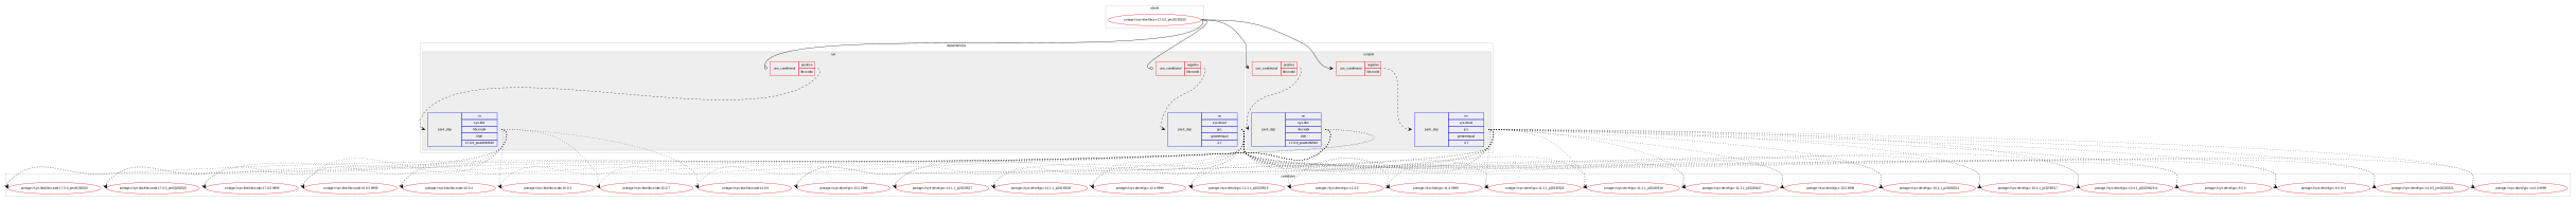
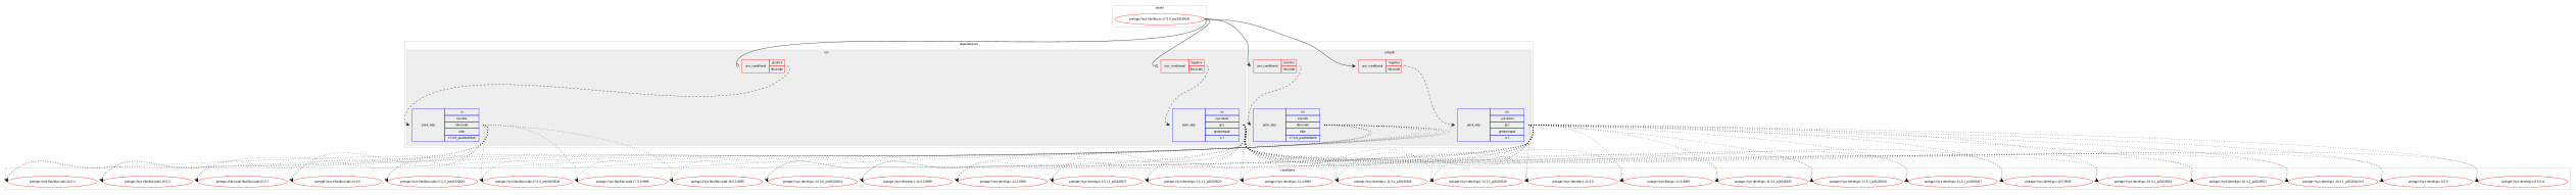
  digraph {
    compound=true
    concentrate=true
    fontname="Liberation Sans"
    fontsize=10
    newrank=true
    rankdir=TB
    ranksep=1.5
    node [color=red fontname="Liberation Sans" fontsize=10]
    edge [arrowhead=vee fontname="Liberation Sans" headport=w style=dotted tailport=e weight=100]
    n1 [label="portage://sys-libs/libcxx-17.0.0_pre20230520" width=4]
    n2 [color=blue label=<<TABLE BORDER="0" CELLBORDER="1" CELLSPACING="0" CELLPADDING="4" WIDTH="220"><TR><TD ROWSPAN="6" CELLPADDING="30">pack_dep</TD></TR><TR><TD WIDTH="110">no</TD></TR><TR><TD>sys-devel</TD></TR><TR><TD>gcc</TD></TR><TR><TD>greaterequal</TD></TR><TR><TD>4.7</TD></TR></TABLE>> shape=none]
    n3 [label=<<TABLE BORDER="0" CELLBORDER="1" CELLSPACING="0" CELLPADDING="4"><TR><TD ROWSPAN="3" CELLPADDING="10">use_conditional</TD></TR><TR><TD>negative</TD></TR><TR><TD>libcxxabi</TD></TR></TABLE>> shape=none]
    n4 [color=blue label=<<TABLE BORDER="0" CELLBORDER="1" CELLSPACING="0" CELLPADDING="4" WIDTH="220"><TR><TD ROWSPAN="6" CELLPADDING="30">pack_dep</TD></TR><TR><TD WIDTH="110">no</TD></TR><TR><TD>sys-libs</TD></TR><TR><TD>libcxxabi</TD></TR><TR><TD>tilde</TD></TR><TR><TD>17.0.0_pre20230520</TD></TR></TABLE>> shape=none]
    n5 [label=<<TABLE BORDER="0" CELLBORDER="1" CELLSPACING="0" CELLPADDING="4"><TR><TD ROWSPAN="3" CELLPADDING="10">use_conditional</TD></TR><TR><TD>positive</TD></TR><TR><TD>libcxxabi</TD></TR></TABLE>> shape=none]
    n6 [color=blue label=<<TABLE BORDER="0" CELLBORDER="1" CELLSPACING="0" CELLPADDING="4" WIDTH="220"><TR><TD ROWSPAN="6" CELLPADDING="30">pack_dep</TD></TR><TR><TD WIDTH="110">no</TD></TR><TR><TD>sys-devel</TD></TR><TR><TD>gcc</TD></TR><TR><TD>greaterequal</TD></TR><TR><TD>4.7</TD></TR></TABLE>> shape=none]
    n7 [label=<<TABLE BORDER="0" CELLBORDER="1" CELLSPACING="0" CELLPADDING="4"><TR><TD ROWSPAN="3" CELLPADDING="10">use_conditional</TD></TR><TR><TD>negative</TD></TR><TR><TD>libcxxabi</TD></TR></TABLE>> shape=none]
    n8 [color=blue label=<<TABLE BORDER="0" CELLBORDER="1" CELLSPACING="0" CELLPADDING="4" WIDTH="220"><TR><TD ROWSPAN="6" CELLPADDING="30">pack_dep</TD></TR><TR><TD WIDTH="110">no</TD></TR><TR><TD>sys-libs</TD></TR><TR><TD>libcxxabi</TD></TR><TR><TD>tilde</TD></TR><TR><TD>17.0.0_pre20230520</TD></TR></TABLE>> shape=none]
    n9 [label=<<TABLE BORDER="0" CELLBORDER="1" CELLSPACING="0" CELLPADDING="4"><TR><TD ROWSPAN="3" CELLPADDING="10">use_conditional</TD></TR><TR><TD>positive</TD></TR><TR><TD>libcxxabi</TD></TR></TABLE>> shape=none]
    n10 [label="portage://sys-devel/gcc-10.4.1_p20230423-r1" width=4]
    n11 [label="portage://sys-devel/gcc-10.4.1_p20230517" width=4]
    n12 [label="portage://sys-devel/gcc-10.4.1_p20230524" width=4]
    n13 [label="portage://sys-devel/gcc-10.5.9999" width=4]
    n14 [label="portage://sys-devel/gcc-11.3.1_p20230427" width=4]
    n15 [label="portage://sys-devel/gcc-11.3.1_p20230518" width=4]
    n16 [label="portage://sys-devel/gcc-11.3.1_p20230525" width=4]
    n17 [label="portage://sys-libs/gcc-11.4.9999" width=4]
    n18 [label="portage://sys-devel/gcc-12.3.0" width=4]
    n19 [label="portage://sys-devel/gcc-12.3.1_p20230519" width=4]
+   n20 [label="portage://sys-devel/gcc-12.3.1_p20230526" width=4]
    n21 [label="portage://sys-devel/gcc-12.4.9999" width=4]
    n22 [label="portage://sys-devel/gcc-13.1.1_p20230520" width=4]
    n23 [label="portage://sys-devel/gcc-13.1.1_p20230527" width=4]
    n24 [label="portage://sys-devel/gcc-13.2.6999" width=4]
    n25 [label="portage://sys-devel/gcc-14.0.0.9999" width=4]
    n26 [label="portage://sys-devel/gcc-14.0.0_pre20230521" width=4]
    n27 [label="portage://sys-devel/gcc-8.5.0-r1" width=4]
    n28 [label="portage://sys-devel/gcc-9.5.0" width=4]
    n29 [label="portage://sys-libs/libcxxabi-14.0.6" width=4]
-   n30 [label="portage://sys-libs/libcxxabi-15.0.7" width=4]
+   n30 [label="portage://libcxxabi-libs/libcxxabi-15.0.7" width=4]
    n31 [label="portage://sys-libs/libcxxabi-16.0.3" width=4]
    n32 [label="portage://sys-libs/libcxxabi-16.0.4" width=4]
    n33 [label="portage://sys-libs/libcxxabi-16.0.5.9999" width=4]
    n34 [label="portage://sys-libs/libcxxabi-17.0.0.9999" width=4]
    n35 [label="portage://sys-libs/libcxxabi-17.0.0_pre20230520" width=4]
    n36 [label="portage://sys-libs/libcxxabi-17.0.0_pre20230526" width=4]
    subgraph cluster_1 {
      color=gray
      label=<<i>ebuild</i>>
      rank=same
      n1
    }
    subgraph cluster_2 {
      color=gray
      label=<<i>dependencies</i>>
      subgraph cluster_3 {
        color=gray
        fillcolor="#eeeeee"
        label=<<i>compile</i>>
        style=filled
        subgraph sub_4 {
          color=gray
          fillcolor="#eeeeee"
          label=<<i>compile</i>>
          style=filled
          n3
          subgraph sub_5 {
            color=gray
            fillcolor="#eeeeee"
            label=<<i>compile</i>>
            style=filled
            n2
          }
        }
        subgraph sub_6 {
          color=gray
          fillcolor="#eeeeee"
          label=<<i>compile</i>>
          style=filled
          n5
          subgraph sub_7 {
            color=gray
            fillcolor="#eeeeee"
            label=<<i>compile</i>>
            style=filled
            n4
          }
        }
      }
      subgraph cluster_8 {
        color=gray
        fillcolor="#eeeeee"
        label=<<i>compile and run</i>>
        style=filled
      }
      subgraph cluster_9 {
        color=gray
        fillcolor="#eeeeee"
        label=<<i>run</i>>
        style=filled
        subgraph sub_10 {
          color=gray
          fillcolor="#eeeeee"
          label=<<i>run</i>>
          style=filled
          n7
          subgraph sub_11 {
            color=gray
            fillcolor="#eeeeee"
            label=<<i>run</i>>
            style=filled
            n6
          }
        }
        subgraph sub_12 {
          color=gray
          fillcolor="#eeeeee"
          label=<<i>run</i>>
          style=filled
          n9
          subgraph sub_13 {
            color=gray
            fillcolor="#eeeeee"
            label=<<i>run</i>>
            style=filled
            n8
          }
        }
      }
    }
    subgraph cluster_14 {
      color=gray
      label=<<i>candidates</i>>
      rank=same
      subgraph sub_15 {
        color=black
        label=<<i>candidates</i>>
        nodesep=1
        rank=same
        n10
        n11
        n12
        n13
        n14
        n15
        n16
        n17
        n18
        n19
+       n20
        n21
        n22
        n23
        n24
        n25
        n26
        n27
        n28
      }
      subgraph sub_16 {
        color=black
        label=<<i>candidates</i>>
        nodesep=1
        rank=same
        n29
        n30
        n31
        n32
        n33
        n34
        n35
        n36
      }
      subgraph sub_17 {
        color=black
        label=<<i>candidates</i>>
        nodesep=1
        rank=same
        n10
        n11
        n12
        n13
        n14
        n15
        n16
        n17
        n18
        n19
+       n20
        n21
        n22
        n23
        n24
        n25
        n26
        n27
        n28
      }
      subgraph sub_18 {
        color=black
        label=<<i>candidates</i>>
        nodesep=1
        rank=same
        n29
        n30
        n31
        n32
        n33
        n34
        n35
        n36
      }
    }
    n1 -> n3 [style=solid weight=20]
    n1 -> n5 [style=solid weight=20]
    n1 -> n7 [arrowhead=odot style=solid weight=20]
    n1 -> n9 [arrowhead=odot style=solid weight=20]
    n2 -> n10
    n2 -> n11
    n2 -> n12
    n2 -> n13
    n2 -> n14
    n2 -> n15
    n2 -> n16
    n2 -> n17
    n2 -> n18
    n2 -> n19
+   n2 -> n20
    n2 -> n21
    n2 -> n22
    n2 -> n23
    n2 -> n24
    n2 -> n25
    n2 -> n26
    n2 -> n27
    n2 -> n28
    n3 -> n2 [style=dashed weight=20]
    n4 -> n29
    n4 -> n30
    n4 -> n31
    n4 -> n32
    n4 -> n33
    n4 -> n34
    n4 -> n35
    n4 -> n36
    n5 -> n4 [style=dashed weight=20]
    n6 -> n10
    n6 -> n11
    n6 -> n12
    n6 -> n13
    n6 -> n14
    n6 -> n15
    n6 -> n16
    n6 -> n17
    n6 -> n18
    n6 -> n19
+   n6 -> n20
    n6 -> n21
    n6 -> n22
    n6 -> n23
    n6 -> n24
    n6 -> n25
    n6 -> n26
    n6 -> n27
    n6 -> n28
    n7 -> n6 [style=dashed weight=20]
    n8 -> n29
    n8 -> n30
    n8 -> n31
    n8 -> n32
    n8 -> n33
    n8 -> n34
    n8 -> n35
    n8 -> n36
    n9 -> n8 [style=dashed weight=20]
  }
